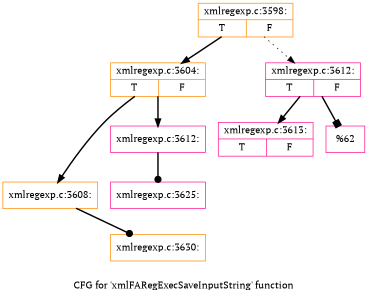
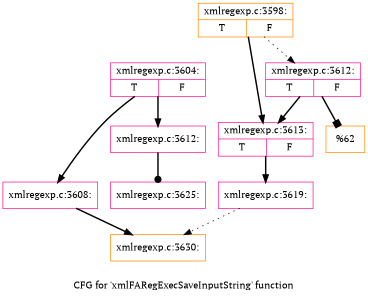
  digraph {
    fontname="PT Serif"
    label="CFG for 'xmlFARegExecSaveInputString' function"
    node [color=deeppink fontname="PT Serif" shape=record]
    edge [arrowhead=normal fontname="PT Serif" style=bold]
    n1 [color=darkorange label="{xmlregexp.c:3598:|{<s0>T|<s1>F}}"]
-   n2 [color=darkorange label="{xmlregexp.c:3604:|{<s0>T|<s1>F}}"]
+   n2 [label="{xmlregexp.c:3604:|{<s0>T|<s1>F}}"]
    n3 [label="{xmlregexp.c:3612:|{<s0>T|<s1>F}}"]
-   n4 [color=darkorange label="{xmlregexp.c:3608:}"]
+   n4 [label="{xmlregexp.c:3608:}"]
    n5 [label="{xmlregexp.c:3612:}"]
    n6 [label="{xmlregexp.c:3613:|{<s0>T|<s1>F}}"]
-   n7 [label="{%62}"]
+   n7 [color=darkorange label="{%62}"]
    n8 [color=darkorange label="{xmlregexp.c:3630:}"]
    n9 [label="{xmlregexp.c:3625:}"]
-   n1 -> n2
+   n10 [label="{xmlregexp.c:3619:}"]
+   n1 -> n6
    n1 -> n3 [style=dotted]
    n2 -> n4
    n2 -> n5
    n3 -> n6
    n3 -> n7 [arrowhead=box]
-   n4 -> n8 [arrowhead=dot]
+   n4 -> n8
    n5 -> n9 [arrowhead=dot]
+   n6 -> n10
+   n10 -> n8 [style=dotted]
  }
